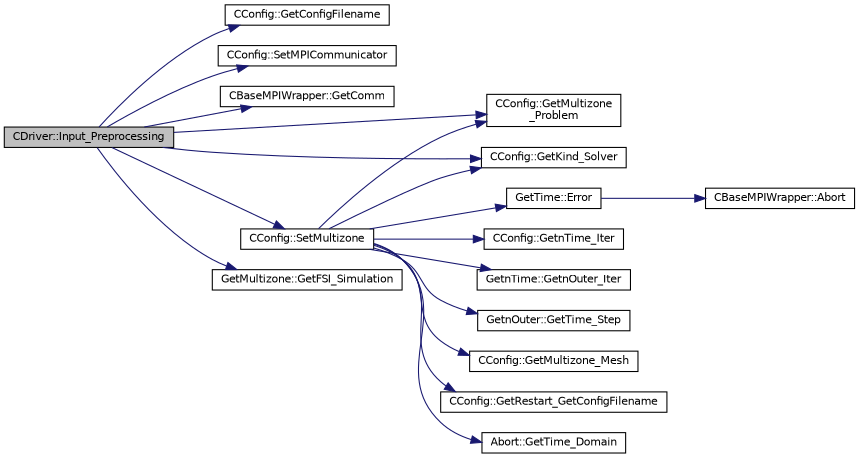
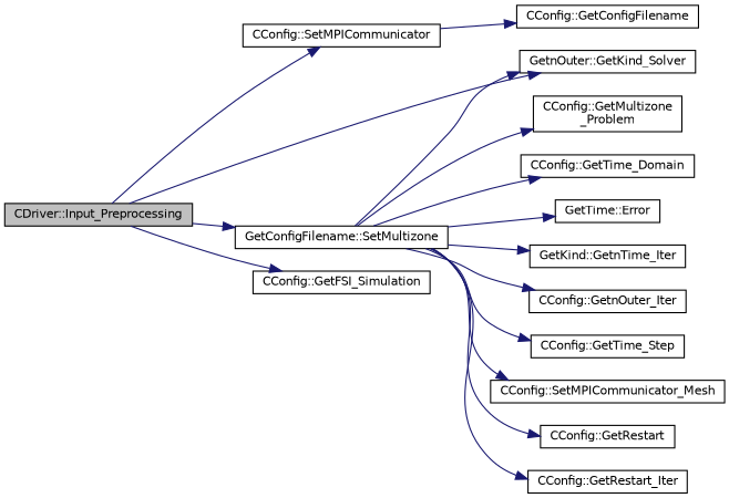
  digraph {
    rankdir=LR
    node [color=black fillcolor=white fontname=Helvetica fontsize=10 shape=record style=filled]
    edge [color=midnightblue fontname=Helvetica fontsize=10 labelfontname=Helvetica labelfontsize=10 style=solid]
    n1 [fillcolor=grey75 fontcolor=black height=0.2 label="CDriver::Input_Preprocessing" width=0.4]
    n2 [height=0.2 label="CConfig::GetConfigFilename" width=0.4]
    n3 [height=0.2 label="CConfig::SetMPICommunicator" width=0.4]
-   n4 [height=0.2 label="CBaseMPIWrapper::GetComm" width=0.4]
    n5 [height=0.2 label="CConfig::GetMultizone\l_Problem" width=0.4]
-   n6 [height=0.2 label="CConfig::SetMultizone" width=0.4]
-   n7 [height=0.2 label="CConfig::GetKind_Solver" width=0.4]
-   n8 [height=0.2 label="GetMultizone::GetFSI_Simulation" width=0.4]
-   n9 [height=0.2 label="Abort::GetTime_Domain" width=0.4]
+   n6 [height=0.2 label="GetConfigFilename::SetMultizone" width=0.4]
+   n7 [height=0.2 label="GetnOuter::GetKind_Solver" width=0.4]
+   n8 [height=0.2 label="CConfig::GetFSI_Simulation" width=0.4]
+   n9 [height=0.2 label="CConfig::GetTime_Domain" width=0.4]
    n10 [height=0.2 label="GetTime::Error" width=0.4]
-   n11 [height=0.2 label="CConfig::GetnTime_Iter" width=0.4]
-   n12 [height=0.2 label="GetnTime::GetnOuter_Iter" width=0.4]
-   n13 [height=0.2 label="GetnOuter::GetTime_Step" width=0.4]
-   n14 [height=0.2 label="CConfig::GetMultizone_Mesh" width=0.4]
-   n16 [height=0.2 label="CConfig::GetRestart_GetConfigFilename" width=0.4]
-   n17 [height=0.2 label="CBaseMPIWrapper::Abort" width=0.4]
-   n1 -> n2
+   n11 [height=0.2 label="GetKind::GetnTime_Iter" width=0.4]
+   n12 [height=0.2 label="CConfig::GetnOuter_Iter" width=0.4]
+   n13 [height=0.2 label="CConfig::GetTime_Step" width=0.4]
+   n14 [height=0.2 label="CConfig::SetMPICommunicator_Mesh" width=0.4]
+   n15 [height=0.2 label="CConfig::GetRestart" width=0.4]
+   n16 [height=0.2 label="CConfig::GetRestart_Iter" width=0.4]
+   n3 -> n2
    n1 -> n3
-   n1 -> n4
-   n1 -> n5
    n1 -> n6
    n1 -> n7
    n1 -> n8
    n6 -> n5
    n6 -> n7
    n6 -> n9
    n6 -> n10
    n6 -> n11
    n6 -> n12
    n6 -> n13
    n6 -> n14
+   n6 -> n15
    n6 -> n16
-   n10 -> n17
  }
